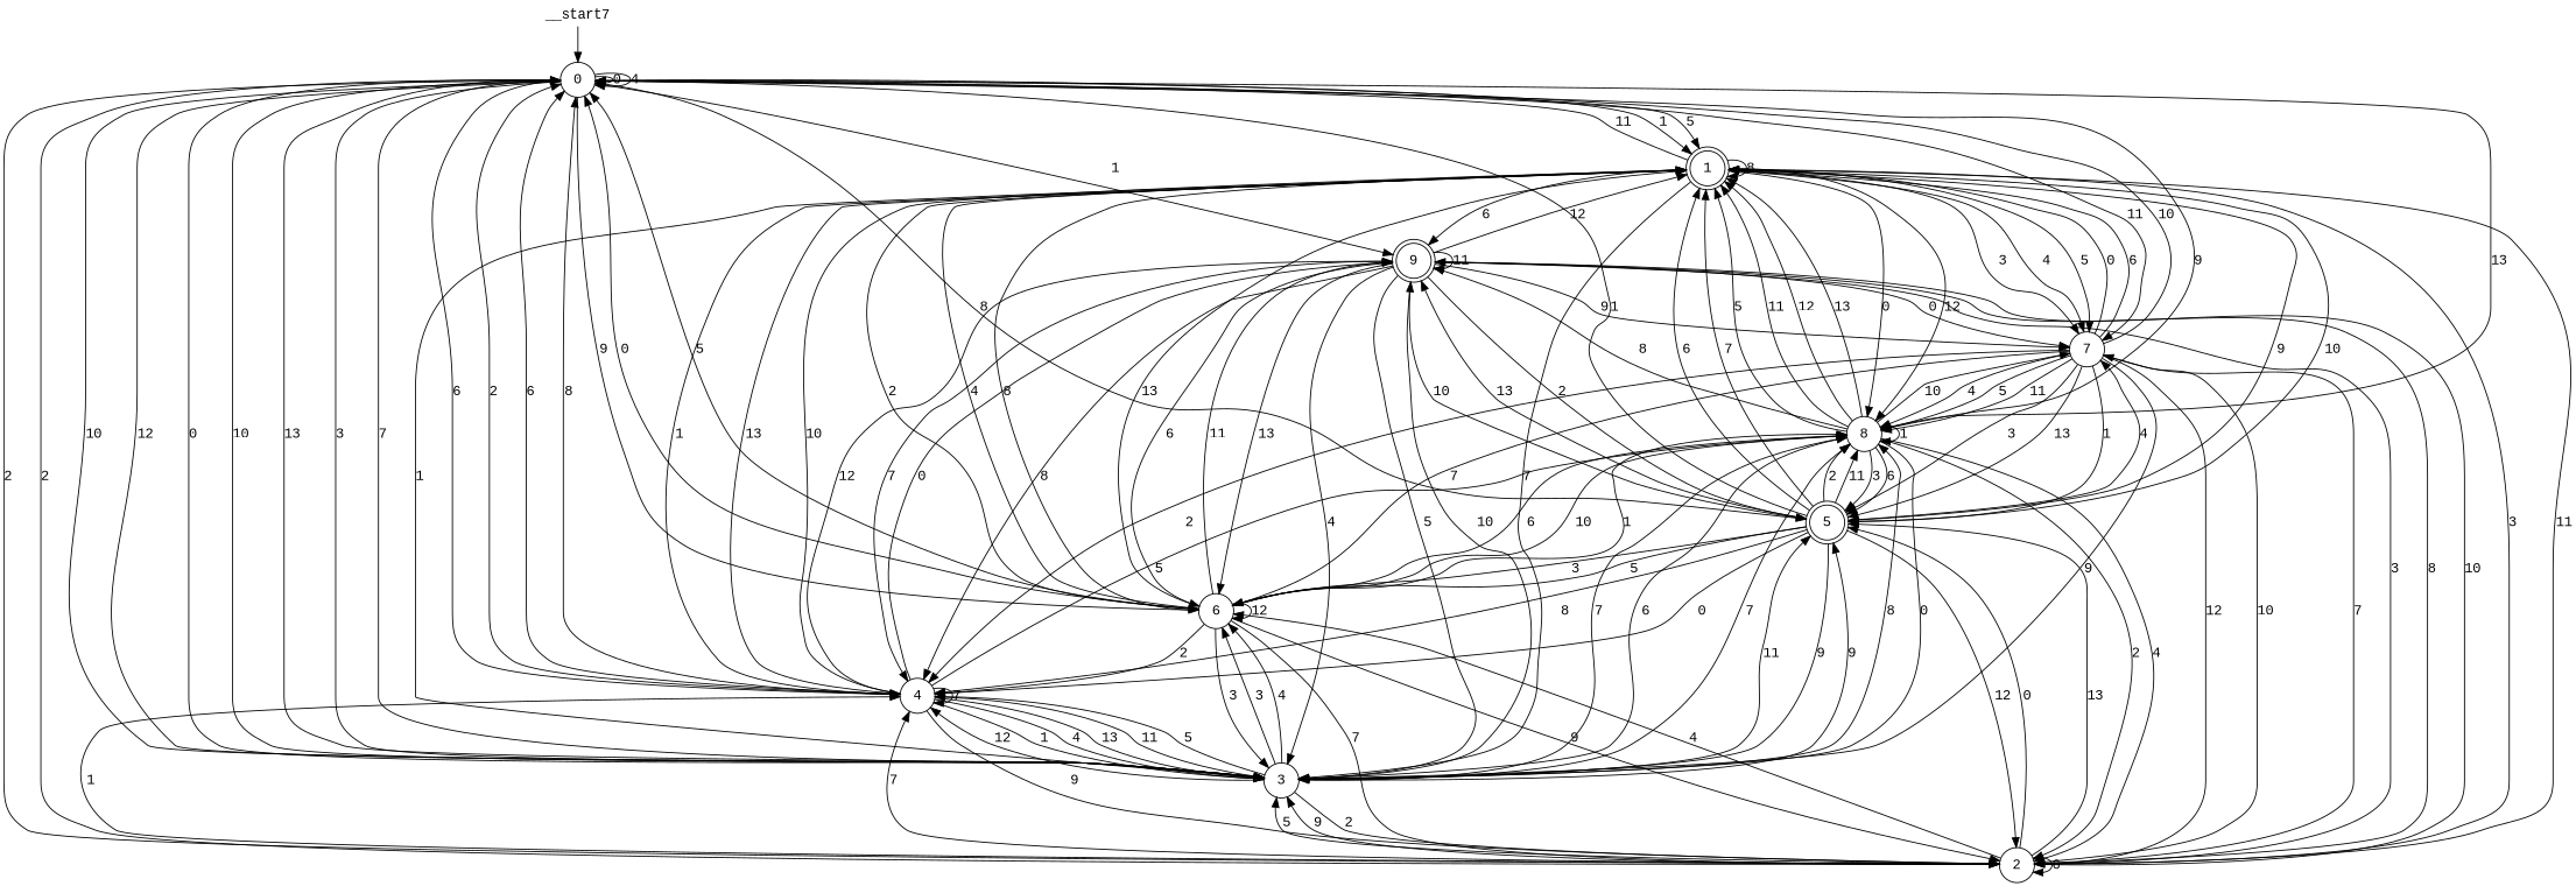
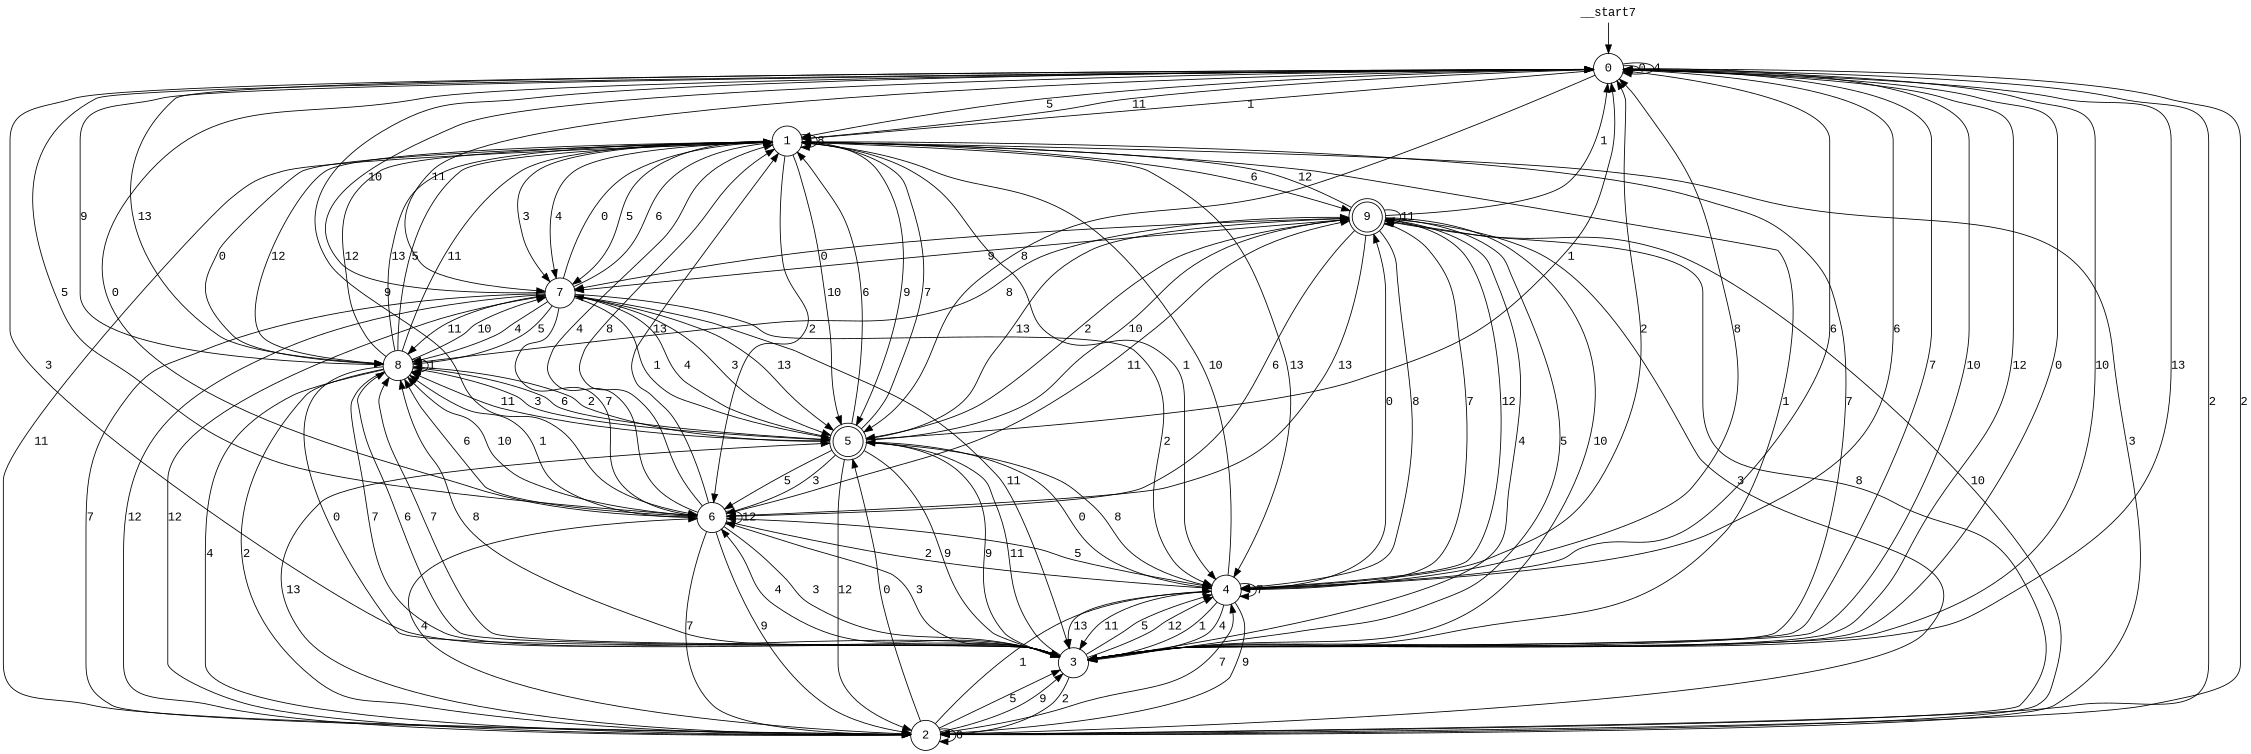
  digraph {
    fontname="Liberation Mono"
    node [fontname="Liberation Mono" shape=circle]
    edge [fontname="Liberation Mono"]
    n1 [label=0]
-   n2 [label=1 shape=doublecircle]
+   n2 [label=1]
    n3 [label=2]
    n4 [label=3]
    n5 [label=4]
    n6 [label=5 shape=doublecircle]
    n7 [label=6]
    n8 [label=7]
    n9 [label=8]
    n10 [label=9 shape=doublecircle]
    n11 [height=0 label=__start7 shape=none width=0]
    n1 -> n1 [label=0]
    n1 -> n1 [label=4]
    n1 -> n2 [label=1]
    n1 -> n2 [label=5]
    n1 -> n3 [label=2]
    n1 -> n4 [label=3]
    n1 -> n4 [label=7]
    n1 -> n4 [label=10]
    n1 -> n4 [label=12]
    n1 -> n5 [label=6]
    n1 -> n6 [label=8]
    n1 -> n7 [label=9]
    n1 -> n8 [label=11]
    n1 -> n9 [label=13]
    n2 -> n1 [label=11]
    n2 -> n2 [label=8]
    n2 -> n4 [label=7]
    n2 -> n5 [label=1]
    n2 -> n5 [label=13]
    n2 -> n6 [label=9]
    n2 -> n6 [label=10]
    n2 -> n7 [label=2]
    n2 -> n8 [label=3]
    n2 -> n8 [label=4]
    n2 -> n8 [label=5]
    n2 -> n9 [label=0]
    n2 -> n9 [label=12]
    n2 -> n10 [label=6]
    n3 -> n1 [label=2]
    n3 -> n2 [label=3]
    n3 -> n2 [label=11]
    n3 -> n3 [label=6]
    n3 -> n4 [label=5]
    n3 -> n4 [label=9]
    n3 -> n5 [label=1]
    n3 -> n5 [label=7]
    n3 -> n6 [label=0]
    n3 -> n6 [label=13]
    n3 -> n7 [label=4]
-   n3 -> n8 [label=10]
+   n3 -> n8 [label=12]
    n3 -> n10 [label=8]
    n3 -> n10 [label=10]
    n4 -> n1 [label=0]
    n4 -> n1 [label=10]
    n4 -> n1 [label=13]
    n4 -> n2 [label=1]
    n4 -> n3 [label=2]
    n4 -> n5 [label=5]
    n4 -> n5 [label=12]
    n4 -> n6 [label=9]
    n4 -> n6 [label=11]
    n4 -> n7 [label=3]
    n4 -> n7 [label=4]
    n4 -> n9 [label=6]
    n4 -> n9 [label=7]
    n4 -> n9 [label=8]
    n5 -> n1 [label=2]
    n5 -> n1 [label=6]
    n5 -> n1 [label=8]
    n5 -> n2 [label=10]
    n5 -> n3 [label=9]
    n5 -> n4 [label=1]
    n5 -> n4 [label=4]
    n5 -> n4 [label=11]
    n5 -> n4 [label=13]
    n5 -> n5 [label=7]
-   n5 -> n9 [label=5]
+   n5 -> n7 [label=5]
    n5 -> n10 [label=0]
    n5 -> n10 [label=12]
    n6 -> n1 [label=1]
    n6 -> n2 [label=6]
    n6 -> n2 [label=7]
    n6 -> n3 [label=12]
    n6 -> n4 [label=9]
    n6 -> n5 [label=0]
    n6 -> n5 [label=8]
    n6 -> n7 [label=3]
    n6 -> n7 [label=5]
    n6 -> n8 [label=4]
    n6 -> n9 [label=2]
    n6 -> n9 [label=11]
    n6 -> n10 [label=10]
    n6 -> n10 [label=13]
    n7 -> n1 [label=0]
    n7 -> n1 [label=5]
    n7 -> n2 [label=4]
    n7 -> n2 [label=8]
    n7 -> n2 [label=13]
    n7 -> n3 [label=7]
    n7 -> n3 [label=9]
    n7 -> n4 [label=3]
    n7 -> n5 [label=2]
    n7 -> n7 [label=12]
    n7 -> n9 [label=1]
    n7 -> n9 [label=6]
    n7 -> n9 [label=10]
    n7 -> n10 [label=11]
    n8 -> n1 [label=10]
    n8 -> n2 [label=0]
    n8 -> n2 [label=6]
    n8 -> n3 [label=7]
    n8 -> n3 [label=12]
-   n8 -> n4 [label=9]
+   n8 -> n4 [label=11]
    n8 -> n5 [label=2]
    n8 -> n6 [label=1]
    n8 -> n6 [label=3]
    n8 -> n6 [label=13]
    n8 -> n7 [label=7]
    n8 -> n9 [label=4]
    n8 -> n9 [label=5]
    n8 -> n9 [label=11]
    n9 -> n1 [label=9]
    n9 -> n2 [label=5]
    n9 -> n2 [label=11]
    n9 -> n2 [label=12]
    n9 -> n2 [label=13]
    n9 -> n3 [label=2]
    n9 -> n3 [label=4]
    n9 -> n4 [label=0]
    n9 -> n4 [label=7]
    n9 -> n6 [label=3]
    n9 -> n6 [label=6]
    n9 -> n8 [label=10]
    n9 -> n9 [label=1]
    n9 -> n10 [label=8]
-   n1 -> n10 [label=1]
+   n10 -> n1 [label=1]
    n10 -> n2 [label=12]
    n10 -> n3 [label=3]
    n10 -> n4 [label=4]
    n10 -> n4 [label=5]
    n10 -> n4 [label=10]
    n10 -> n5 [label=7]
    n10 -> n5 [label=8]
    n10 -> n6 [label=2]
    n10 -> n7 [label=6]
    n10 -> n7 [label=13]
    n10 -> n8 [label=0]
    n10 -> n8 [label=9]
    n10 -> n10 [label=11]
    n11 -> n1
  }
